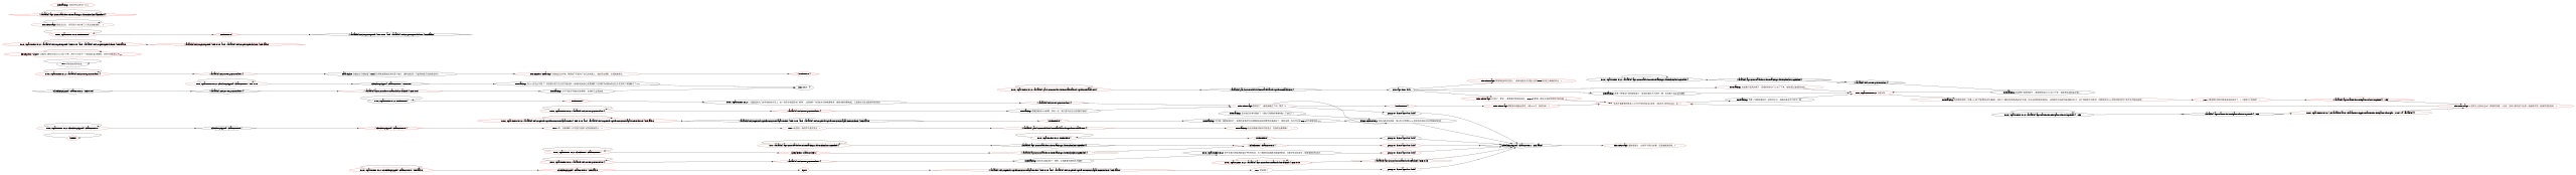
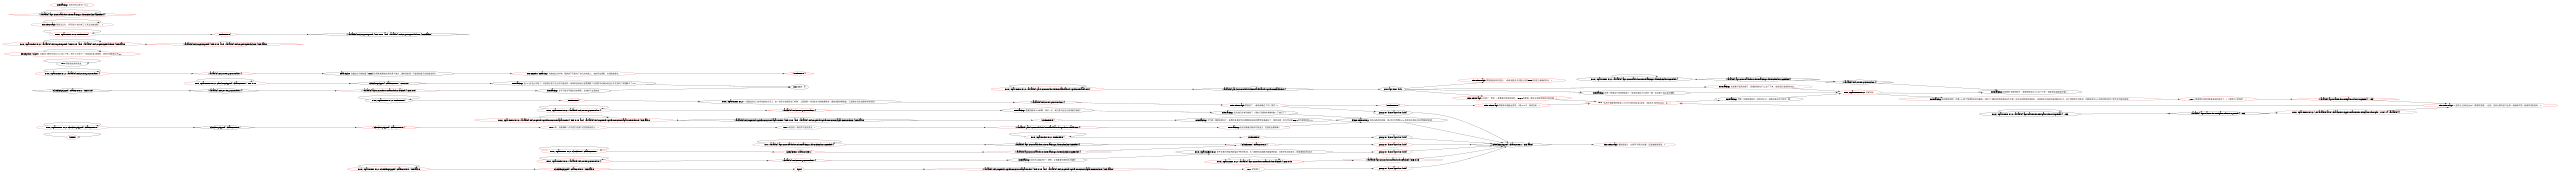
  digraph {
    rankdir=LR
    node [color=black]
    n1 [color=red label=START]
    n2 [color=red label=input]
    n3 [color=brown label="!(Variable[\"TASK.get_drugs_from_cunos_apartment\"] == true  and  Variable[\"TASK.get_drugs_from_cunos_apartment_done\"] == false)" shape=diamond]
    n4 [color=brown label="You: 轻轻敲门。"]
    n5 [label="Interfacing: 这可不是空手能尝试的事情。你这样只会受伤的。"]
    n6 [label="You: [离开。]"]
    n7 [label="Electrochemistry: 你的心跳开始加速，掌心也汗津津的……安非他命女妖正在吟唱她的歌谣。"]
    n8 [label="!(CheckEquipped(\"chaincutters\") == false)" shape=diamond]
    n9 [color=brown label="Kim Kitsuragi: 警督摇摇头。“这里不关我们的事。还是继续调查吧。”"]
    n10 [label="Jump to: [cuno apt door hub]"]
    n11 [color=red label="Door, Apartment #12: Variable[\"TASK.retry_cuno_door\"]"]
    n12 [color=brown label="Variable[\"TASK.retry_cuno_door\"]" shape=diamond]
    n13 [label="Half Light: 别被这份宁静欺骗了——那头野兽就藏在这里的某个地方，随时准备用一只破碎的瓶子把你撕成碎片。"]
    n14 [color=brown label="Perception (Hearing): 织物在沙沙作响。警督的下巴抵在了自己的衣领上。他在旁边看着，失望地摇摇头。"]
    n15 [label="!(Variable[\"TASK.retry_cuno_door\"])" shape=diamond]
    n16 [color=brown label="!(Variable[\"apt.cuno_door_main_hub_reached\"] == true)" shape=diamond]
    n17 [color=brown label="Door, Apartment #12: Variable[\"TASK.retry_cuno_door\"]"]
    n18 [color=red label="Variable[\"TASK.retry_cuno_door\"]" shape=diamond]
    n19 [label="Interfacing: 愚蠢的链条……来啊，再试一次。我们是不会这么轻易被打败的！"]
    n20 [label="Interfacing: 还好你已经有切链钳了！现在只需要*咔擦-咔擦*一下就行了！"]
    n21 [color=brown label="!(Variable[\"TASK.retry_cuno_door\"])" shape=diamond]
    n22 [color=brown label="Kim Kitsuragi: 警督笑了。“被链条难住了吗，警官？”"]
    n23 [label="Jump to: [cuno apt door hub]"]
    n24 [color=brown label="!(IsKimHere())" shape=diamond]
    n25 [color=red label="Door, Apartment #12: Variable[\"TASK.get_drugs_from_cunos_apartment\"] == true  and  Variable[\"TASK.get_drugs_from_cunos_apartment_done\"] == false"]
    n26 [label="Variable[\"TASK.get_drugs_from_cunos_apartment\"] == true  and  Variable[\"TASK.get_drugs_from_cunos_apartment_done\"] == false" shape=diamond]
    n27 [color=brown label="!(IsKimHere())" shape=diamond]
    n28 [label="Interfacing: 大门被一根链条锁住了。如果你有某种可以剪断链条的标准警用设备就好了。那种东西，也许可以在RCM的汽車里找到……"]
    n29 [color=brown label="Jump to: [cuno apt door hub]"]
    n30 [label="Door, Apartment #12: 一扇破旧的大门古怪地挂在合页上，由一条安全链固定在门框里。上面贴着一张还未支付的电费账单，威胁说要切断电源。它是寄给乌诺·德鲁伊特先生的。"]
    n31 [color=red label="Kim Kitsuragi: 警督看起来有些担心。“我知道是没办法阻止你的——所以至少麻烦你快点。”"]
    n32 [label="You: 用切链钳剪开链条。"]
    n33 [color=brown label="You: Variable[\"apt.cuno_dad_door_interfacing_white_check_succeeded\"]"]
    n34 [label="Variable[\"apt.cuno_dad_door_interfacing_white_check_succeeded\"]" shape=diamond]
    n35 [color=brown label="!(CheckItem(\"chaincutters\"))" shape=diamond]
    n36 [color=red label="Jump to: [cuno apt door hub]"]
    n37 [color=brown label="!(Variable[\"apt.cuno_dad_door_interfacing_white_check_succeeded\"])" shape=diamond]
    n38 [color=brown label="Interfacing: 你必须装备切链钳才能进去。直接把金属剪断！"]
    n39 [color=brown label="Door, Apartment #12: CheckEquipped(\"chaincutters\")"]
    n40 [label="CheckEquipped(\"chaincutters\")" shape=diamond]
    n41 [color=red label="!(CheckEquipped(\"chaincutters\"))" shape=diamond]
    n42 [color=brown label="You: “喂，别看我啊！你才是打包那个劣质切链钳的人。”"]
    n43 [color=brown label="You: “老实说：我的手不是很灵活。”"]
    n44 [color=red label="Jump to: [cuno apt door hub]"]
    n45 [color=brown label="Door, Apartment #12: IsKimHere()"]
    n46 [color=brown label="IsKimHere()" shape=diamond]
    n47 [color=red label="!(IsKimHere())" shape=diamond]
    n48 [color=red label="Kim Kitsuragi: 警督惊讶地扬起眉毛。“呃……不。我猜没有。”"]
    n49 [label="Interfacing: 你就像个该死的疯子，直接把链条从门上扯了下来。链条凌乱地掉落在地上。"]
    n50 [color=red label="Door, Apartment #12: 没有回应。"]
    n51 [color=brown label="Interfacing: 应该挺容易的，但是……这个角度实在有点尴尬，好吗？门敞开的宽度*真的*不太够，没办法把切链钳伸进去。这样就没办法得到必须的杠杆力。这个切链钳不太锋利。但是链条又……特别结实好吗？剪不开不是你的错！"]
    n52 [label="Interfacing: 咔擦！切链钳像枯叶一样剪开它们。链条掉落在大门的另一侧。"]
    n53 [color=red label="Kim Kitsuragi: “*至高无上的钛合金*？”警督眨眨眼。“当然。这种公寓内的门会用一条超级牢固、超级昂贵的链条。”"]
    n54 [color=red label="You: “这些不是普通的链条……它们可是*钛合金*链条。*至高无上的钛合金*，金。”"]
    n55 [label="Door, Apartment #12: IsKimHere()"]
    n56 [color=red label="IsKimHere()" shape=diamond]
    n57 [color=red label="Door, Apartment #12: Variable[\"apt.cuno_door_main_hub_reached\"] == true"]
    n58 [color=brown label="Variable[\"apt.cuno_door_main_hub_reached\"] == true" shape=diamond]
    n59 [color=red label="You: “看来我们找到坤诺爸爸住的地方了。”（指着门上的账单。）"]
    n60 [color=red label="!(Variable[\"apt.master_investigator_doors_opened\"] >=3)" shape=diamond]
    n61 [color=red label="Perception (Sight): 公寓的门牌号已经从门上掉了下来，牌子上只留下一个粘粘的“1”形阴影，还有马克笔画上的“2”。"]
    n62 [color=red label="Door, Apartment #12: Variable[\"yard.cuno_told_violent_dad_has_drugs_home_address\"]"]
    n63 [label="Variable[\"yard.cuno_told_violent_dad_has_drugs_home_address\"]" shape=diamond]
    n64 [label="cuno apt door hub"]
    n65 [color=brown label="Interfacing: 你就像个该死的疯子，直接把链条从门上扯了下来。链条凌乱地掉落在地上，。"]
    n66 [color=red label="Kim Kitsuragi: “当然了，警官。”警督露出亲切的笑容。“RCM的惯例，最近分发的切链钳才是问题。”"]
    n67 [label="Interfacing: 咔擦！受够这个该死的链条了。链条掉落在大门的另一侧。你克服了钛合金的威胁。"]
    n68 [color=brown label="!(Variable[\"yard.cuno_told_violent_dad_has_drugs_home_address\"])" shape=diamond]
    n69 [label="Door, Apartment #12: 把手在暴力而徒然的猛拉中有些松动。大门底部的油漆因为踢踹而剥落。大家经常尝试进去，但是显然没有成功。"]
    n70 [label="Interfacing: 这……这怎么可能？！你的最大努力怎么可以被这样一条简单的链条公然蔑视呢？你的双手*真的*有这么不灵活吗？我理解不了……"]
    n71 [color=red label="Door, Apartment #12: Variable[\"TASK.retry_cuno_door\"]"]
    n72 [color=brown label="Variable[\"TASK.retry_cuno_door\"]" shape=diamond]
    n73 [label="Interfacing: 这你怎么能忍得了！来吧，让他看看到底有多大能耐！"]
    n74 [label="!(Variable[\"TASK.retry_cuno_door\"])" shape=diamond]
    n75 [color=brown label="Door, Apartment #12: CheckEquipped(\"chaincutters\") == true"]
    n76 [label="CheckEquipped(\"chaincutters\") == true" shape=diamond]
    n77 [label="!(CheckEquipped(\"chaincutters\") == true)" shape=diamond]
    n78 [color=red label="Door, Apartment #12: Variable[\"TASK.get_speed\"] == true  and  Variable[\"TASK.get_speed_done\"] == false"]
    n79 [color=red label="Variable[\"TASK.get_speed\"] == true  and  Variable[\"TASK.get_speed_done\"] == false" shape=diamond]
    n80 [label="!(Variable[\"TASK.get_speed\"] == true  and  Variable[\"TASK.get_speed_done\"] == false)" shape=diamond]
    n81 [label="Door, Apartment #12: Variable[\"apt.master_investigator_doors_opened\"] >=3"]
    n82 [label="Variable[\"apt.master_investigator_doors_opened\"] >=3" shape=diamond]
    n83 [color=brown label="Door, Apartment #12: SetVariableValue(\"character.trigger_master_investigator_thought\", true) --[[ Variable[ ]]"]
    n84 [color=brown label="Kim Kitsuragi: 警督点点头。“而且这个地方有三个月没交物业费了。”"]
    n85 [color=red label="Door, Apartment #12: CheckItem(\"chaincutters\")"]
    n86 [color=red label="CheckItem(\"chaincutters\")" shape=diamond]
    n87 [label="Door, Apartment #12: Variable[\"apt.cuno_dad_door_interfacing_white_check_succeeded\"]"]
    n88 [label="Variable[\"apt.cuno_dad_door_interfacing_white_check_succeeded\"]" shape=diamond]
    n89 [color=red label="!(Variable[\"apt.cuno_dad_door_interfacing_white_check_succeeded\"])" shape=diamond]
    n90 [color=red label="Door, Apartment #12: CheckEquipped(\"chaincutters\") == false"]
    n91 [color=red label="CheckEquipped(\"chaincutters\") == false" shape=diamond]
    n92 [color=red label="Door, Apartment #12: IsKimHere()"]
    n93 [color=red label="IsKimHere()" shape=diamond]
    n94 [color=red label="Interfacing: 现在你可以进去了……"]
    n1 -> n1
    n2 -> n3
    n3 -> n4
    n4 -> n29
    n5 -> n6
    n7 -> n8
    n8 -> n9
    n10 -> n8
    n11 -> n11
    n11 -> n12
    n12 -> n13
    n13 -> n14
    n14 -> n47
    n15 -> n16
    n16 -> n5
    n17 -> n17
    n17 -> n18
    n18 -> n19
-   n19 -> n22
+   n19 -> n20
    n20 -> n7
    n21 -> n22
    n22 -> n23
    n22 -> n24
    n23 -> n8
    n24 -> n48
    n25 -> n25
    n25 -> n26
    n26 -> n27
    n27 -> n28
    n28 -> n7
    n29 -> n8
    n30 -> n21
    n32 -> n32
    n33 -> n33
    n33 -> n34
    n34 -> n35
    n35 -> n36
    n36 -> n8
    n37 -> n35
-   n22 -> n7
+   n38 -> n7
    n39 -> n39
    n39 -> n40
    n40 -> n41
    n41 -> n42
    n42 -> n43
    n43 -> n68
    n44 -> n8
    n45 -> n45
    n45 -> n46
    n46 -> n10
    n48 -> n54
-   n49 -> n50
+   n50 -> n49
    n50 -> n51
    n51 -> n59
    n52 -> n50
    n53 -> n54
    n54 -> n52
    n55 -> n55
    n55 -> n56
    n56 -> n30
    n57 -> n57
    n57 -> n58
    n58 -> n8
    n59 -> n60
    n60 -> n53
    n61 -> n61
    n62 -> n62
    n62 -> n63
    n63 -> n64
    n64 -> n31
    n64 -> n65
    n64 -> n66
    n64 -> n67
    n65 -> n50
    n66 -> n54
    n67 -> n50
    n68 -> n38
    n69 -> n44
    n70 -> n6
    n71 -> n71
    n71 -> n72
    n72 -> n73
    n73 -> n69
    n74 -> n49
    n75 -> n75
    n75 -> n76
    n76 -> n70
    n77 -> n15
    n78 -> n78
    n78 -> n79
    n81 -> n81
    n81 -> n82
    n82 -> n83
    n83 -> n53
    n84 -> n84
    n85 -> n85
    n85 -> n86
    n86 -> n37
    n87 -> n87
    n87 -> n88
    n88 -> n74
    n89 -> n89
    n90 -> n90
    n90 -> n91
    n91 -> n2
    n92 -> n92
    n92 -> n93
    n93 -> n80
  }
